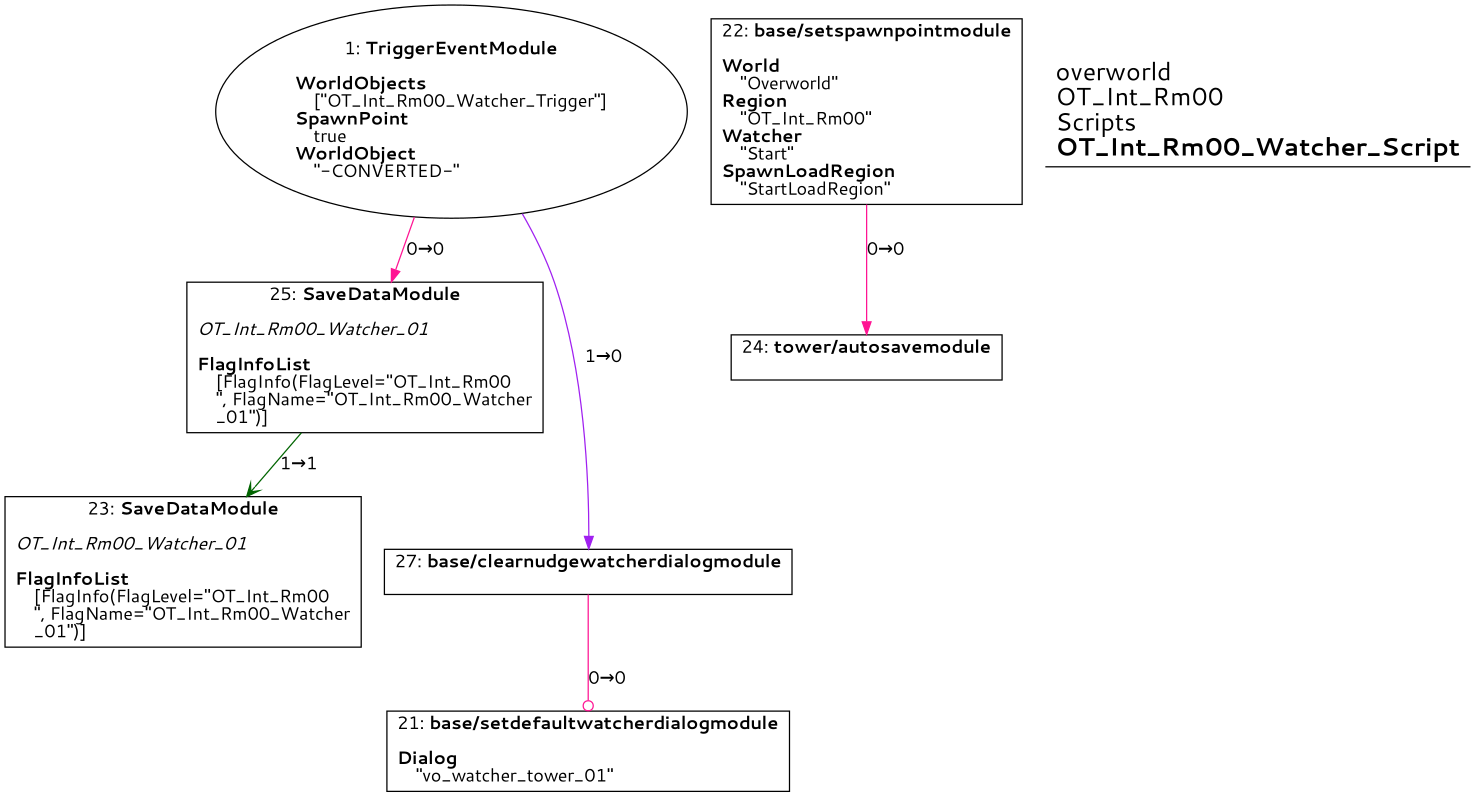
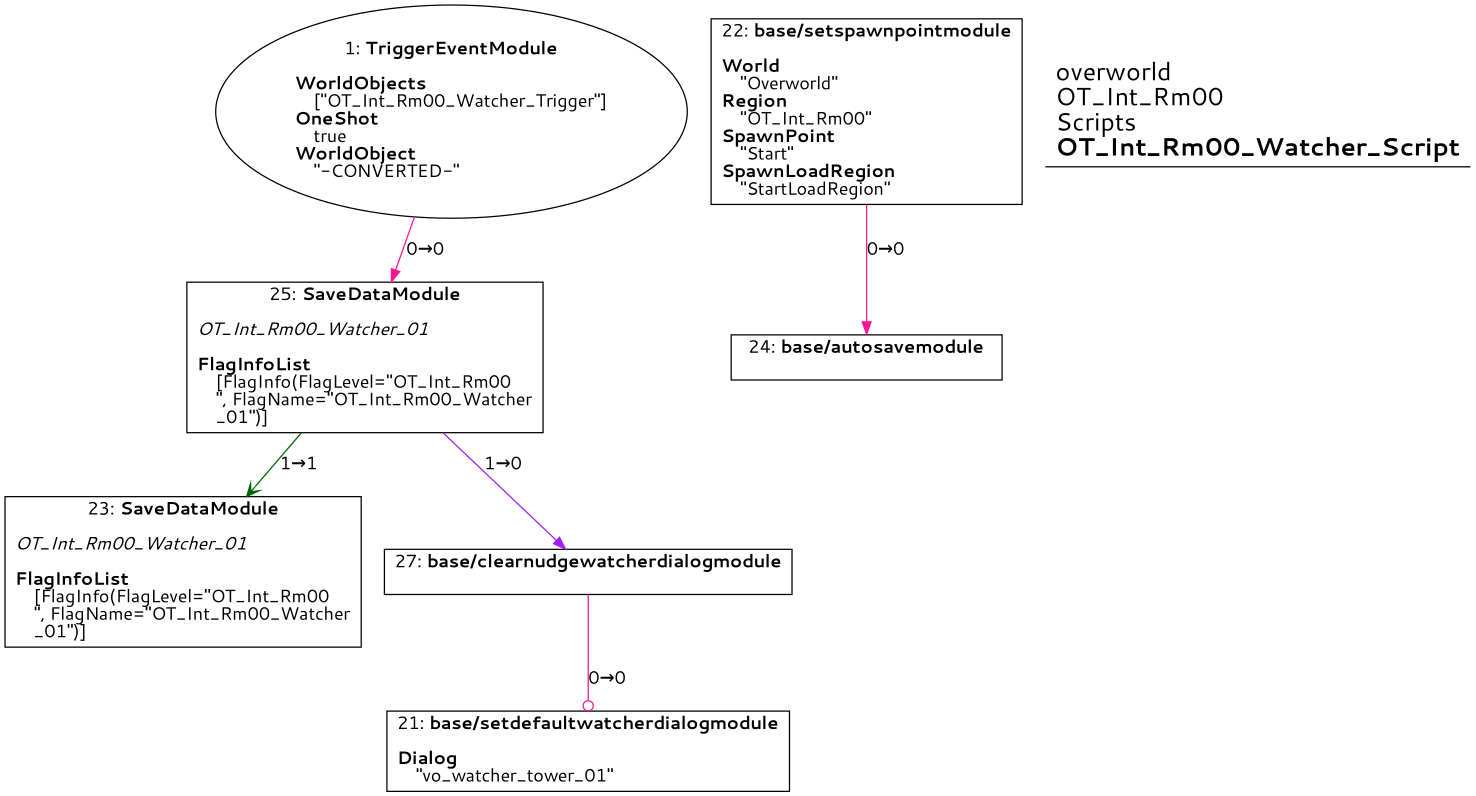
  digraph {
    fontname="Segoe UI"
    splines=spline
    node [fontname="Segoe UI" shape=box]
    edge [arrowhead=normal color=deeppink fontname="Segoe UI"]
-   n1 [label=<1: <b>TriggerEventModule</b><br/><br/><b>WorldObjects</b><br align="left"/>    [&quot;OT_Int_Rm00_Watcher_Trigger&quot;]<br align="left"/><b>SpawnPoint</b><br align="left"/>    true<br align="left"/><b>WorldObject</b><br align="left"/>    &quot;-CONVERTED-&quot;<br align="left"/>> shape=oval]
+   n1 [label=<1: <b>TriggerEventModule</b><br/><br/><b>WorldObjects</b><br align="left"/>    [&quot;OT_Int_Rm00_Watcher_Trigger&quot;]<br align="left"/><b>OneShot</b><br align="left"/>    true<br align="left"/><b>WorldObject</b><br align="left"/>    &quot;-CONVERTED-&quot;<br align="left"/>> shape=oval]
    n2 [label=<25: <b>SaveDataModule</b><br/><br/><i>OT_Int_Rm00_Watcher_01<br align="left"/></i><br align="left"/><b>FlagInfoList</b><br align="left"/>    [FlagInfo(FlagLevel=&quot;OT_Int_Rm00<br align="left"/>    &quot;, FlagName=&quot;OT_Int_Rm00_Watcher<br align="left"/>    _01&quot;)]<br align="left"/>>]
    n3 [label=<23: <b>SaveDataModule</b><br/><br/><i>OT_Int_Rm00_Watcher_01<br align="left"/></i><br align="left"/><b>FlagInfoList</b><br align="left"/>    [FlagInfo(FlagLevel=&quot;OT_Int_Rm00<br align="left"/>    &quot;, FlagName=&quot;OT_Int_Rm00_Watcher<br align="left"/>    _01&quot;)]<br align="left"/>>]
    n4 [label=<27: <b>base/clearnudgewatcherdialogmodule</b><br/><br/>>]
    n5 [label=<21: <b>base/setdefaultwatcherdialogmodule</b><br/><br/><b>Dialog</b><br align="left"/>    &quot;vo_watcher_tower_01&quot;<br align="left"/>>]
-   n6 [label=<22: <b>base/setspawnpointmodule</b><br/><br/><b>World</b><br align="left"/>    &quot;Overworld&quot;<br align="left"/><b>Region</b><br align="left"/>    &quot;OT_Int_Rm00&quot;<br align="left"/><b>Watcher</b><br align="left"/>    &quot;Start&quot;<br align="left"/><b>SpawnLoadRegion</b><br align="left"/>    &quot;StartLoadRegion&quot;<br align="left"/>>]
-   n7 [label=<24: <b>tower/autosavemodule</b><br/><br/>>]
+   n6 [label=<22: <b>base/setspawnpointmodule</b><br/><br/><b>World</b><br align="left"/>    &quot;Overworld&quot;<br align="left"/><b>Region</b><br align="left"/>    &quot;OT_Int_Rm00&quot;<br align="left"/><b>SpawnPoint</b><br align="left"/>    &quot;Start&quot;<br align="left"/><b>SpawnLoadRegion</b><br align="left"/>    &quot;StartLoadRegion&quot;<br align="left"/>>]
+   n7 [label=<24: <b>base/autosavemodule</b><br/><br/>>]
    n8 [label=<<font point-size="20">overworld<br align="left"/>OT_Int_Rm00<br align="left"/>Scripts<br align="left"/><b>OT_Int_Rm00_Watcher_Script</b><br align="left"/></font>> shape=underline]
    n1 -> n2 [label="0→0"]
    n2 -> n3 [arrowhead=vee color=darkgreen label="1→1"]
-   n1 -> n4 [color=purple label="1→0"]
+   n2 -> n4 [color=purple label="1→0"]
    n4 -> n5 [arrowhead=odot label="0→0"]
    n6 -> n7 [label="0→0"]
  }
